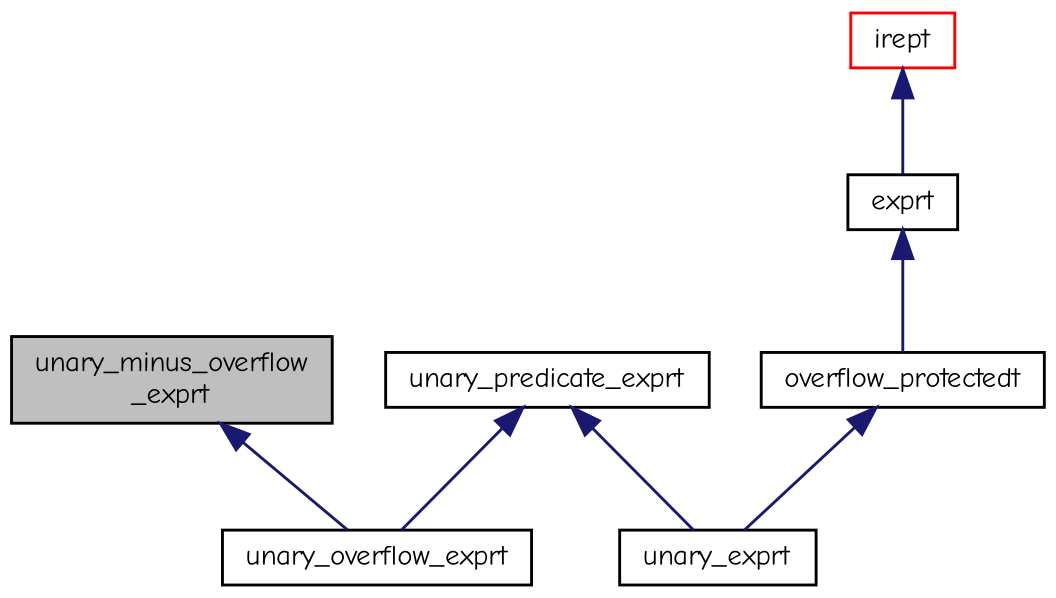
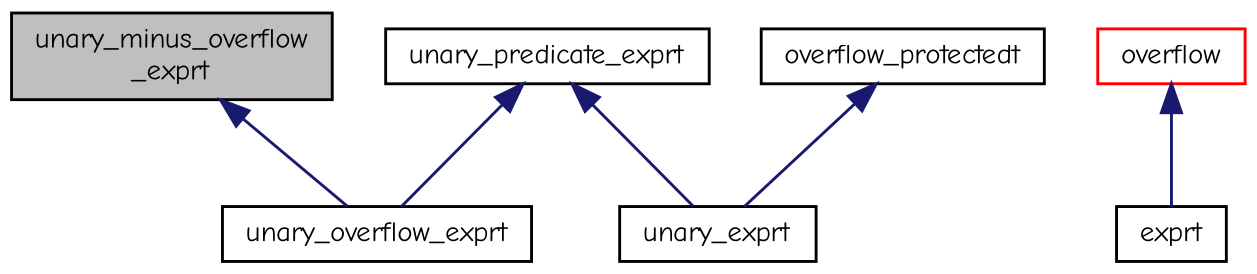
  digraph {
    fontname="Comic Neue"
    node [color=black fontname="Comic Neue" fontsize=10 shape=record]
    edge [color=midnightblue dir=back fontname="Comic Neue" fontsize=10 labelfontname=Helvetica labelfontsize=10 style=solid]
    n1 [fillcolor=grey75 fontcolor=black height=0.2 label="unary_minus_overflow\l_exprt" style=filled width=0.4]
    n2 [height=0.2 label=unary_overflow_exprt width=0.4]
    n3 [height=0.2 label=unary_predicate_exprt width=0.4]
    n4 [height=0.2 label=unary_exprt width=0.4]
    n5 [height=0.2 label=overflow_protectedt width=0.4]
    n6 [height=0.2 label=exprt width=0.4]
-   n7 [color=red height=0.2 label=irept width=0.4]
+   n7 [color=red height=0.2 label=overflow width=0.4]
    n1 -> n2
    n3 -> n2
    n3 -> n4
    n5 -> n4
-   n6 -> n5
    n7 -> n6
  }
